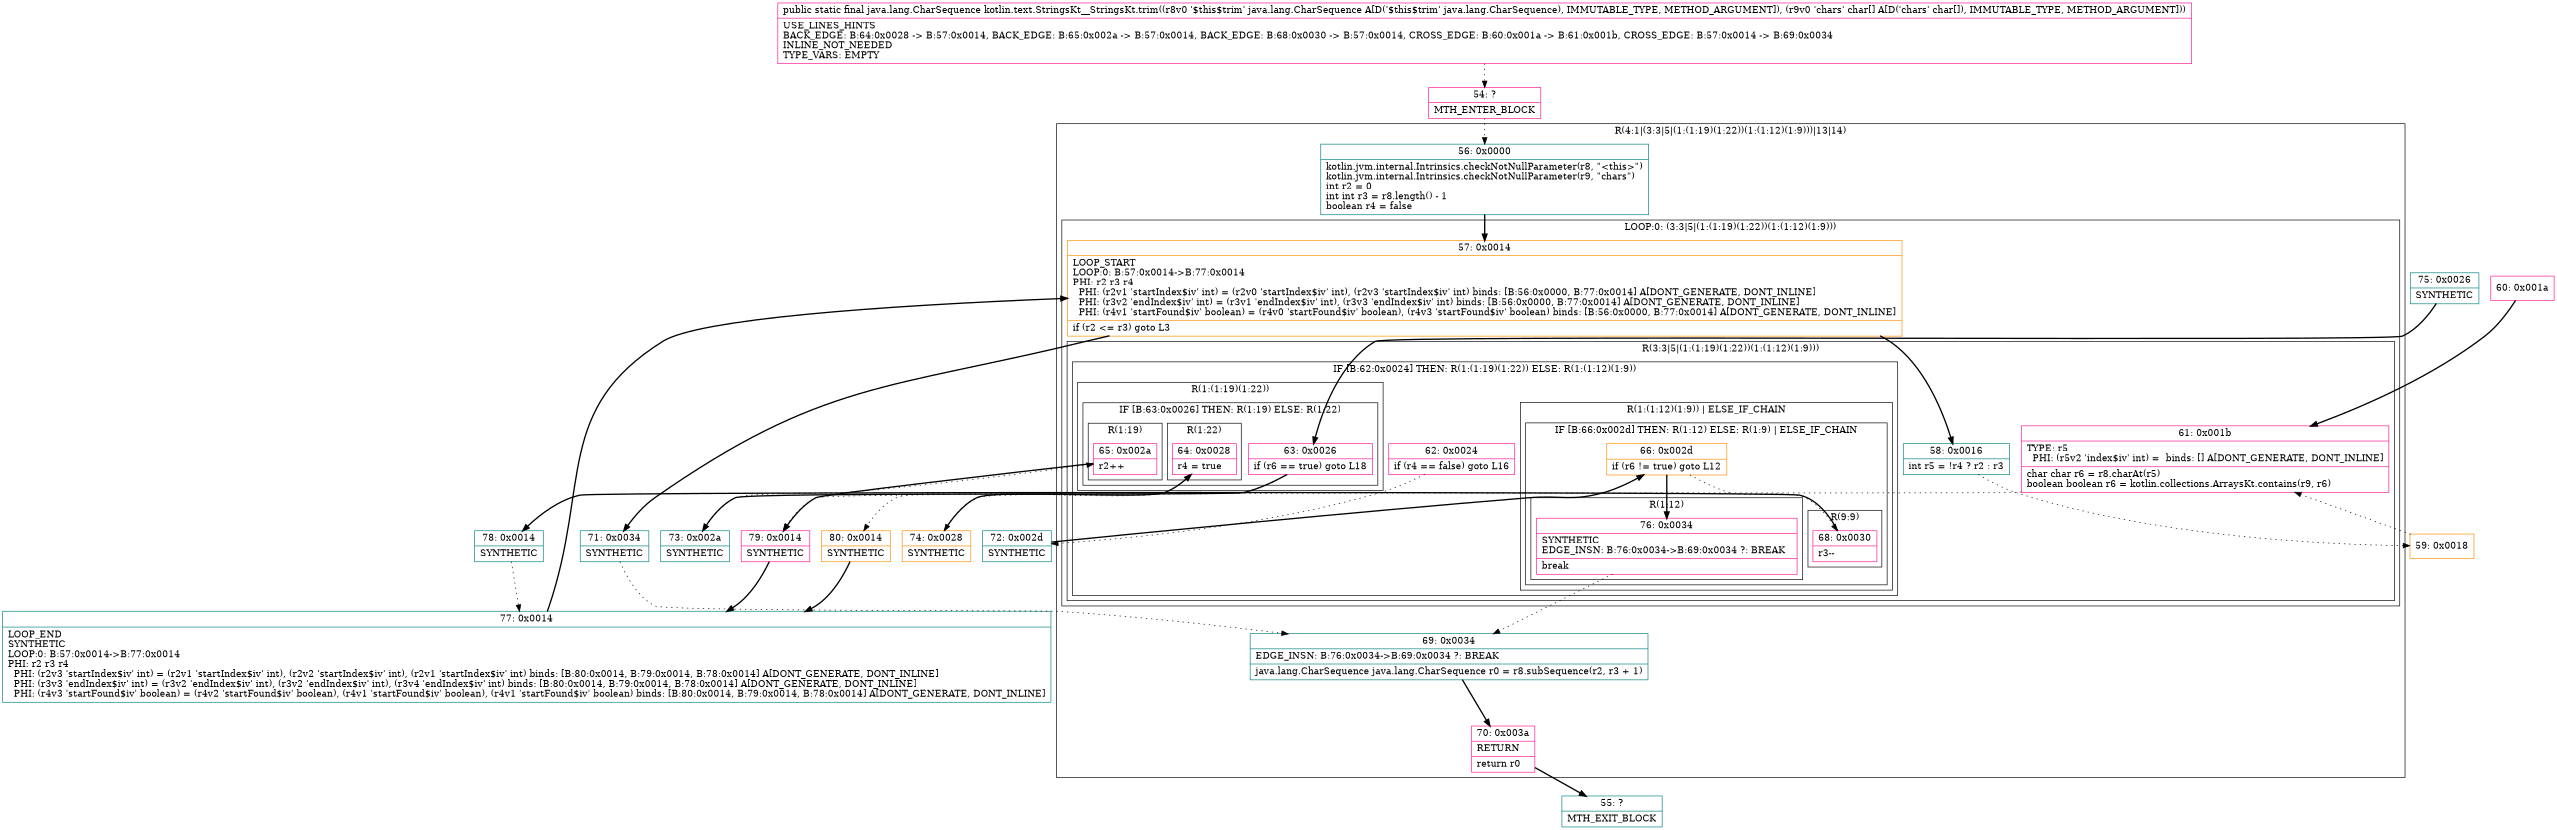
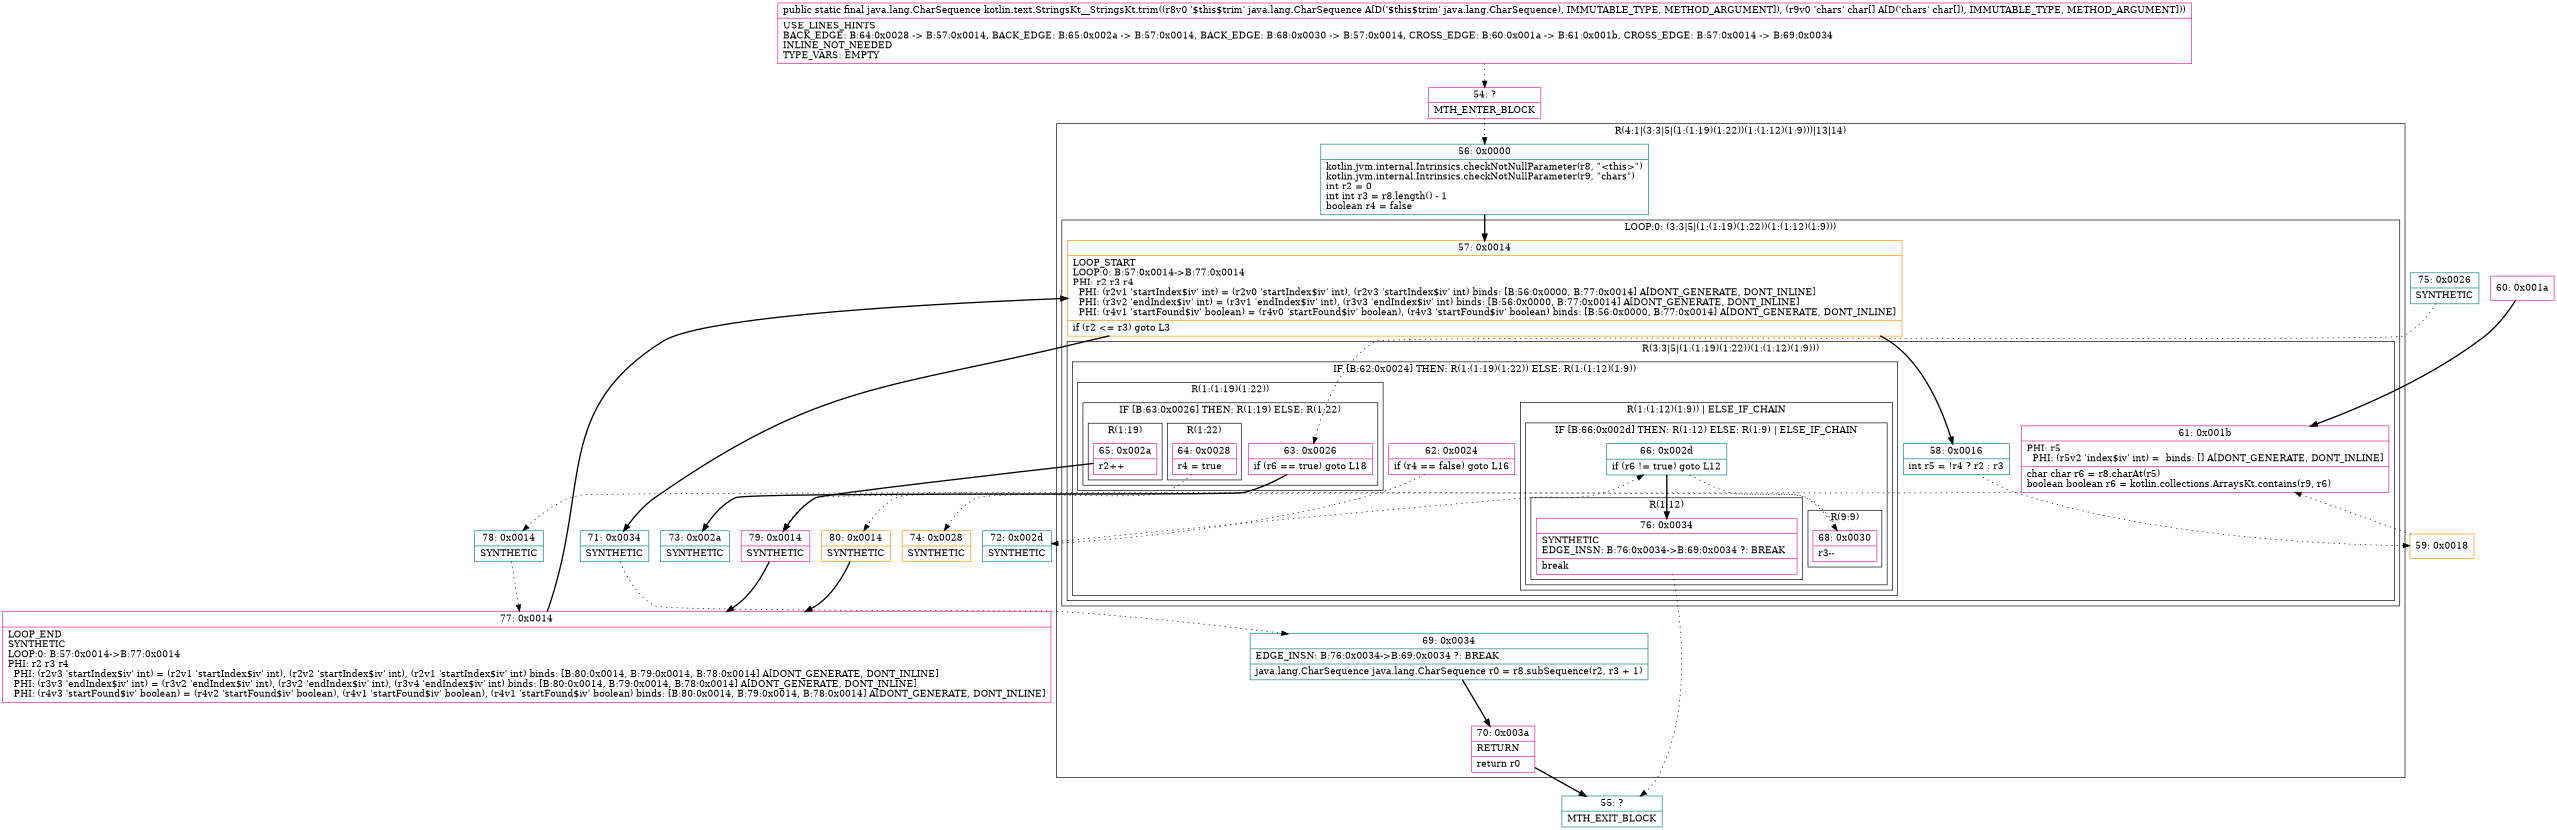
  digraph {
    node [color=deeppink shape=record]
    edge [style=bold]
    n1 [label="{65\:\ 0x002a|r2++\l}"]
    n2 [label="{64\:\ 0x0028|r4 = true\l}"]
    n3 [label="{63\:\ 0x0026|if (r6 == true) goto L18\l}"]
    n4 [label="{76\:\ 0x0034|SYNTHETIC\lEDGE_INSN: B:76:0x0034\-\>B:69:0x0034 ?: BREAK  \l|break\l}"]
    n5 [label="{68\:\ 0x0030|r3\-\-\l}"]
-   n6 [color=darkorange label="{66\:\ 0x002d|if (r6 != true) goto L12\l}"]
+   n6 [color=teal label="{66\:\ 0x002d|if (r6 != true) goto L12\l}"]
    n7 [label="{62\:\ 0x0024|if (r4 == false) goto L16\l}"]
    n8 [color=teal label="{58\:\ 0x0016|int r5 = !r4 ? r2 : r3\l}"]
-   n9 [label="{61\:\ 0x001b|TYPE: r5 \l  PHI: (r5v2 'index$iv' int) =  binds: [] A[DONT_GENERATE, DONT_INLINE]\l|char char r6 = r8.charAt(r5)\lboolean boolean r6 = kotlin.collections.ArraysKt.contains(r9, r6)\l}"]
+   n9 [label="{61\:\ 0x001b|PHI: r5 \l  PHI: (r5v2 'index$iv' int) =  binds: [] A[DONT_GENERATE, DONT_INLINE]\l|char char r6 = r8.charAt(r5)\lboolean boolean r6 = kotlin.collections.ArraysKt.contains(r9, r6)\l}"]
    n10 [color=darkorange label="{57\:\ 0x0014|LOOP_START\lLOOP:0: B:57:0x0014\-\>B:77:0x0014\lPHI: r2 r3 r4 \l  PHI: (r2v1 'startIndex$iv' int) = (r2v0 'startIndex$iv' int), (r2v3 'startIndex$iv' int) binds: [B:56:0x0000, B:77:0x0014] A[DONT_GENERATE, DONT_INLINE]\l  PHI: (r3v2 'endIndex$iv' int) = (r3v1 'endIndex$iv' int), (r3v3 'endIndex$iv' int) binds: [B:56:0x0000, B:77:0x0014] A[DONT_GENERATE, DONT_INLINE]\l  PHI: (r4v1 'startFound$iv' boolean) = (r4v0 'startFound$iv' boolean), (r4v3 'startFound$iv' boolean) binds: [B:56:0x0000, B:77:0x0014] A[DONT_GENERATE, DONT_INLINE]\l|if (r2 \<= r3) goto L3\l}"]
    n11 [color=teal label="{56\:\ 0x0000|kotlin.jvm.internal.Intrinsics.checkNotNullParameter(r8, \"\<this\>\")\lkotlin.jvm.internal.Intrinsics.checkNotNullParameter(r9, \"chars\")\lint r2 = 0\lint int r3 = r8.length() \- 1\lboolean r4 = false\l}"]
    n12 [color=teal label="{69\:\ 0x0034|EDGE_INSN: B:76:0x0034\-\>B:69:0x0034 ?: BREAK  \l|java.lang.CharSequence java.lang.CharSequence r0 = r8.subSequence(r2, r3 + 1)\l}"]
    n13 [label="{70\:\ 0x003a|RETURN\l|return r0\l}"]
    n14 [label="{79\:\ 0x0014|SYNTHETIC\l}"]
    n15 [color=darkorange label="{80\:\ 0x0014|SYNTHETIC\l}"]
    n16 [color=teal label="{73\:\ 0x002a|SYNTHETIC\l}"]
    n17 [color=darkorange label="{74\:\ 0x0028|SYNTHETIC\l}"]
    n18 [color=teal label="{78\:\ 0x0014|SYNTHETIC\l}"]
    n19 [color=teal label="{72\:\ 0x002d|SYNTHETIC\l}"]
    n20 [color=darkorange label="{59\:\ 0x0018}"]
    n21 [color=teal label="{71\:\ 0x0034|SYNTHETIC\l}"]
    n22 [color=teal label="{55\:\ ?|MTH_EXIT_BLOCK\l}"]
    n23 [label="{60\:\ 0x001a}"]
    n24 [color=teal label="{75\:\ 0x0026|SYNTHETIC\l}"]
-   n25 [color=teal label="{77\:\ 0x0014|LOOP_END\lSYNTHETIC\lLOOP:0: B:57:0x0014\-\>B:77:0x0014\lPHI: r2 r3 r4 \l  PHI: (r2v3 'startIndex$iv' int) = (r2v1 'startIndex$iv' int), (r2v2 'startIndex$iv' int), (r2v1 'startIndex$iv' int) binds: [B:80:0x0014, B:79:0x0014, B:78:0x0014] A[DONT_GENERATE, DONT_INLINE]\l  PHI: (r3v3 'endIndex$iv' int) = (r3v2 'endIndex$iv' int), (r3v2 'endIndex$iv' int), (r3v4 'endIndex$iv' int) binds: [B:80:0x0014, B:79:0x0014, B:78:0x0014] A[DONT_GENERATE, DONT_INLINE]\l  PHI: (r4v3 'startFound$iv' boolean) = (r4v2 'startFound$iv' boolean), (r4v1 'startFound$iv' boolean), (r4v1 'startFound$iv' boolean) binds: [B:80:0x0014, B:79:0x0014, B:78:0x0014] A[DONT_GENERATE, DONT_INLINE]\l}"]
+   n25 [label="{77\:\ 0x0014|LOOP_END\lSYNTHETIC\lLOOP:0: B:57:0x0014\-\>B:77:0x0014\lPHI: r2 r3 r4 \l  PHI: (r2v3 'startIndex$iv' int) = (r2v1 'startIndex$iv' int), (r2v2 'startIndex$iv' int), (r2v1 'startIndex$iv' int) binds: [B:80:0x0014, B:79:0x0014, B:78:0x0014] A[DONT_GENERATE, DONT_INLINE]\l  PHI: (r3v3 'endIndex$iv' int) = (r3v2 'endIndex$iv' int), (r3v2 'endIndex$iv' int), (r3v4 'endIndex$iv' int) binds: [B:80:0x0014, B:79:0x0014, B:78:0x0014] A[DONT_GENERATE, DONT_INLINE]\l  PHI: (r4v3 'startFound$iv' boolean) = (r4v2 'startFound$iv' boolean), (r4v1 'startFound$iv' boolean), (r4v1 'startFound$iv' boolean) binds: [B:80:0x0014, B:79:0x0014, B:78:0x0014] A[DONT_GENERATE, DONT_INLINE]\l}"]
    n26 [label="{54\:\ ?|MTH_ENTER_BLOCK\l}"]
    n27 [label="{public static final java.lang.CharSequence kotlin.text.StringsKt__StringsKt.trim((r8v0 '$this$trim' java.lang.CharSequence A[D('$this$trim' java.lang.CharSequence), IMMUTABLE_TYPE, METHOD_ARGUMENT]), (r9v0 'chars' char[] A[D('chars' char[]), IMMUTABLE_TYPE, METHOD_ARGUMENT]))  | USE_LINES_HINTS\lBACK_EDGE: B:64:0x0028 \-\> B:57:0x0014, BACK_EDGE: B:65:0x002a \-\> B:57:0x0014, BACK_EDGE: B:68:0x0030 \-\> B:57:0x0014, CROSS_EDGE: B:60:0x001a \-\> B:61:0x001b, CROSS_EDGE: B:57:0x0014 \-\> B:69:0x0034\lINLINE_NOT_NEEDED\lTYPE_VARS: EMPTY\l}"]
    subgraph cluster_1 {
      label="R(4:1|(3:3|5|(1:(1:19)(1:22))(1:(1:12)(1:9)))|13|14)"
      n11
      n12
      n13
      subgraph cluster_2 {
        label="LOOP:0: (3:3|5|(1:(1:19)(1:22))(1:(1:12)(1:9)))"
        n10
        subgraph cluster_3 {
          label="R(3:3|5|(1:(1:19)(1:22))(1:(1:12)(1:9)))"
          n8
          n9
          subgraph cluster_4 {
            label="IF [B:62:0x0024] THEN: R(1:(1:19)(1:22)) ELSE: R(1:(1:12)(1:9))"
            n7
            subgraph cluster_5 {
              label="R(1:(1:19)(1:22))"
              subgraph cluster_6 {
                label="IF [B:63:0x0026] THEN: R(1:19) ELSE: R(1:22)"
                n3
                subgraph cluster_7 {
                  label="R(1:19)"
                  n1
                }
                subgraph cluster_8 {
                  label="R(1:22)"
                  n2
                }
              }
            }
            subgraph cluster_9 {
              label="R(1:(1:12)(1:9)) | ELSE_IF_CHAIN\l"
              subgraph cluster_10 {
                label="IF [B:66:0x002d] THEN: R(1:12) ELSE: R(1:9) | ELSE_IF_CHAIN\l"
                n6
                subgraph cluster_11 {
                  label="R(1:12)"
                  n4
                }
                subgraph cluster_12 {
                  label="R(9:9)"
                  n5
                }
              }
            }
          }
        }
      }
    }
    n1 -> n14
    n2 -> n15 [style=dotted]
    n3 -> n16
    n3 -> n17 [style=dotted]
-   n4 -> n12 [style=dotted]
-   n5 -> n18
+   n4 -> n22 [style=dotted]
+   n5 -> n18 [style=dotted]
    n6 -> n4
    n6 -> n5 [style=dotted]
    n7 -> n19 [style=dotted]
    n8 -> n20 [style=dotted]
    n9 -> n14 [style=dotted]
    n10 -> n8
    n10 -> n21
    n11 -> n10
    n12 -> n13
    n13 -> n22
    n14 -> n25
    n15 -> n25
-   n16 -> n1 [style=dotted]
-   n17 -> n2
    n18 -> n25 [style=dotted]
-   n19 -> n6
+   n19 -> n6 [style=dotted]
    n20 -> n9 [style=dotted]
    n21 -> n12 [style=dotted]
    n23 -> n9
-   n24 -> n3
+   n24 -> n3 [style=dotted]
    n25 -> n10
    n26 -> n11 [style=dotted]
    n27 -> n26 [style=dotted]
  }
